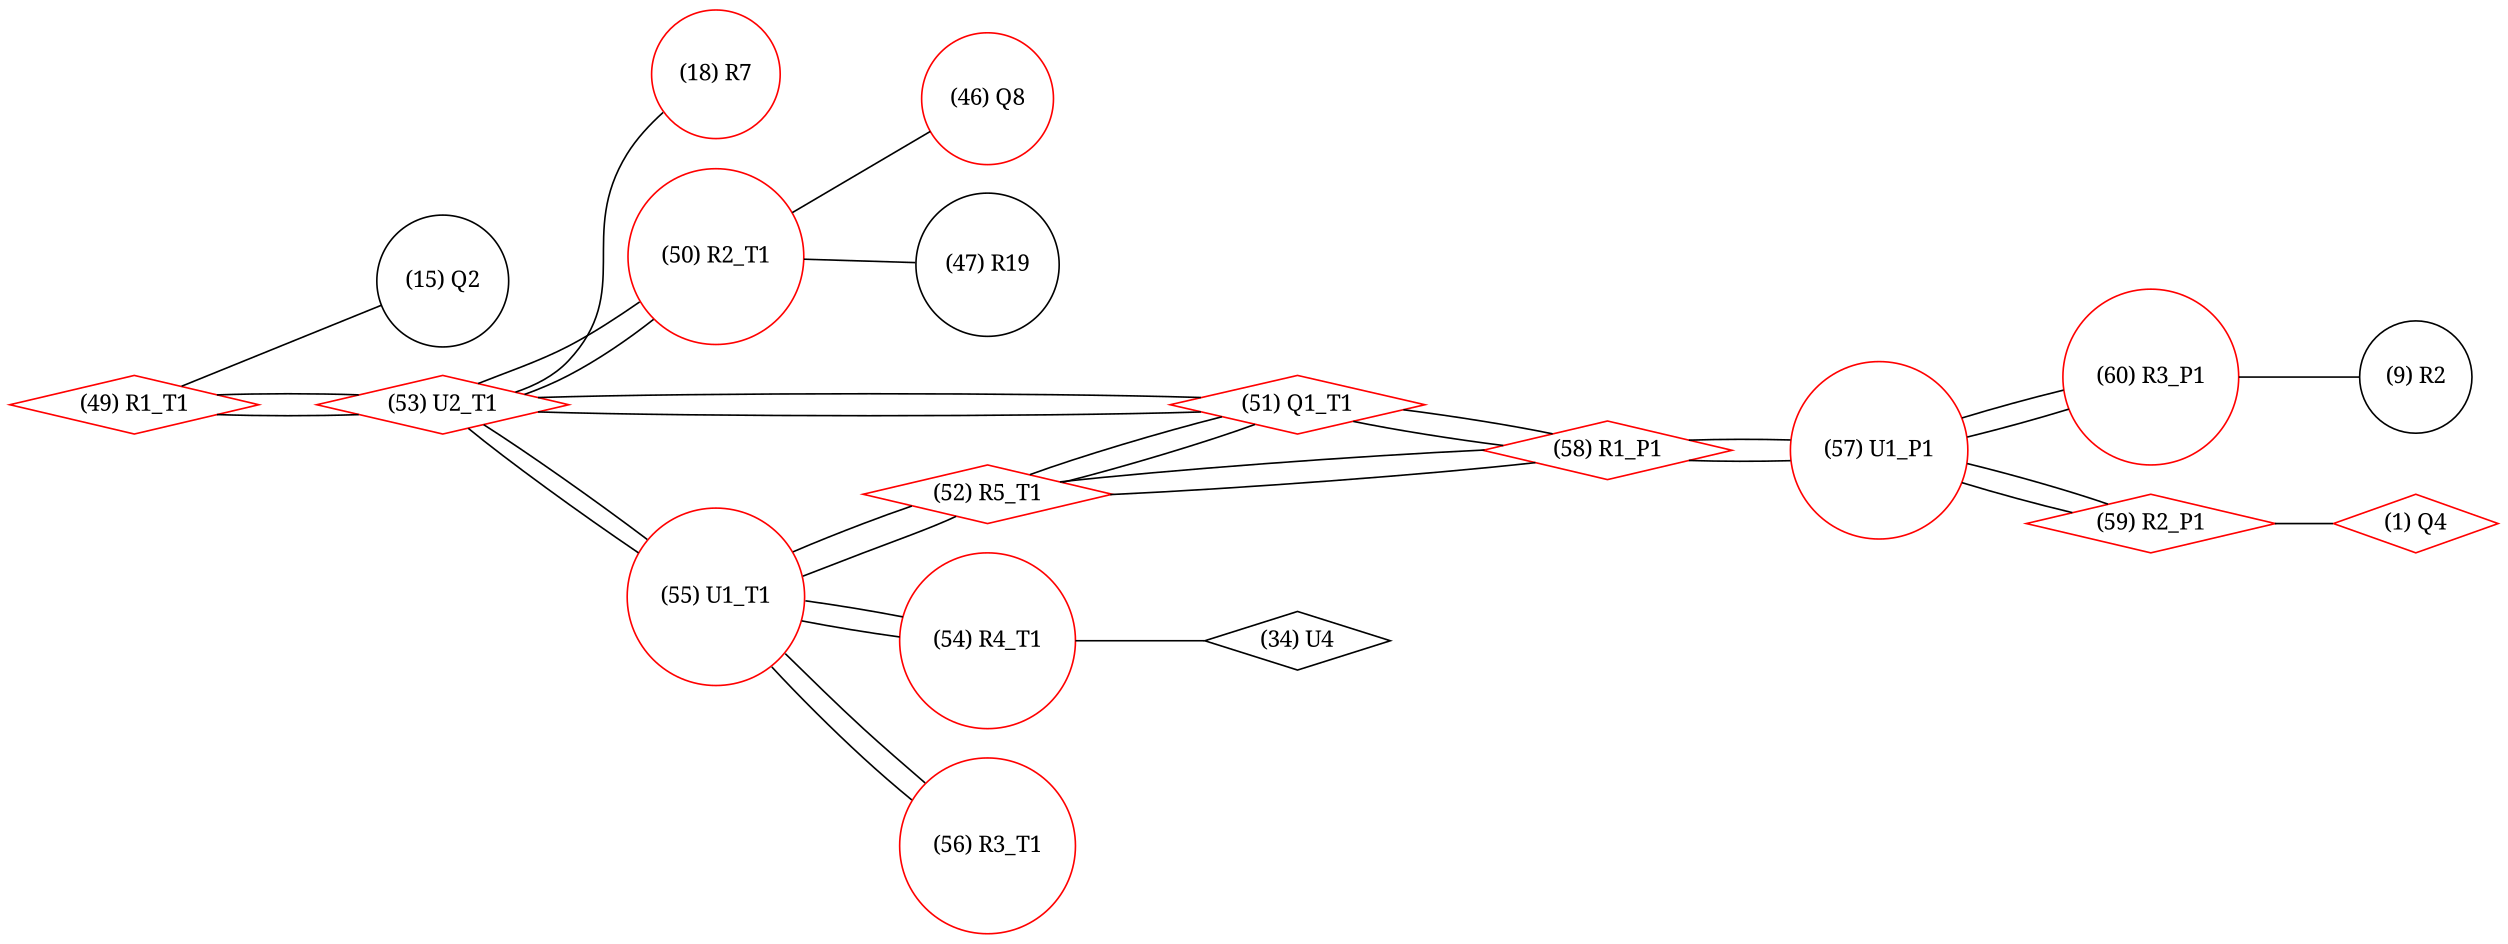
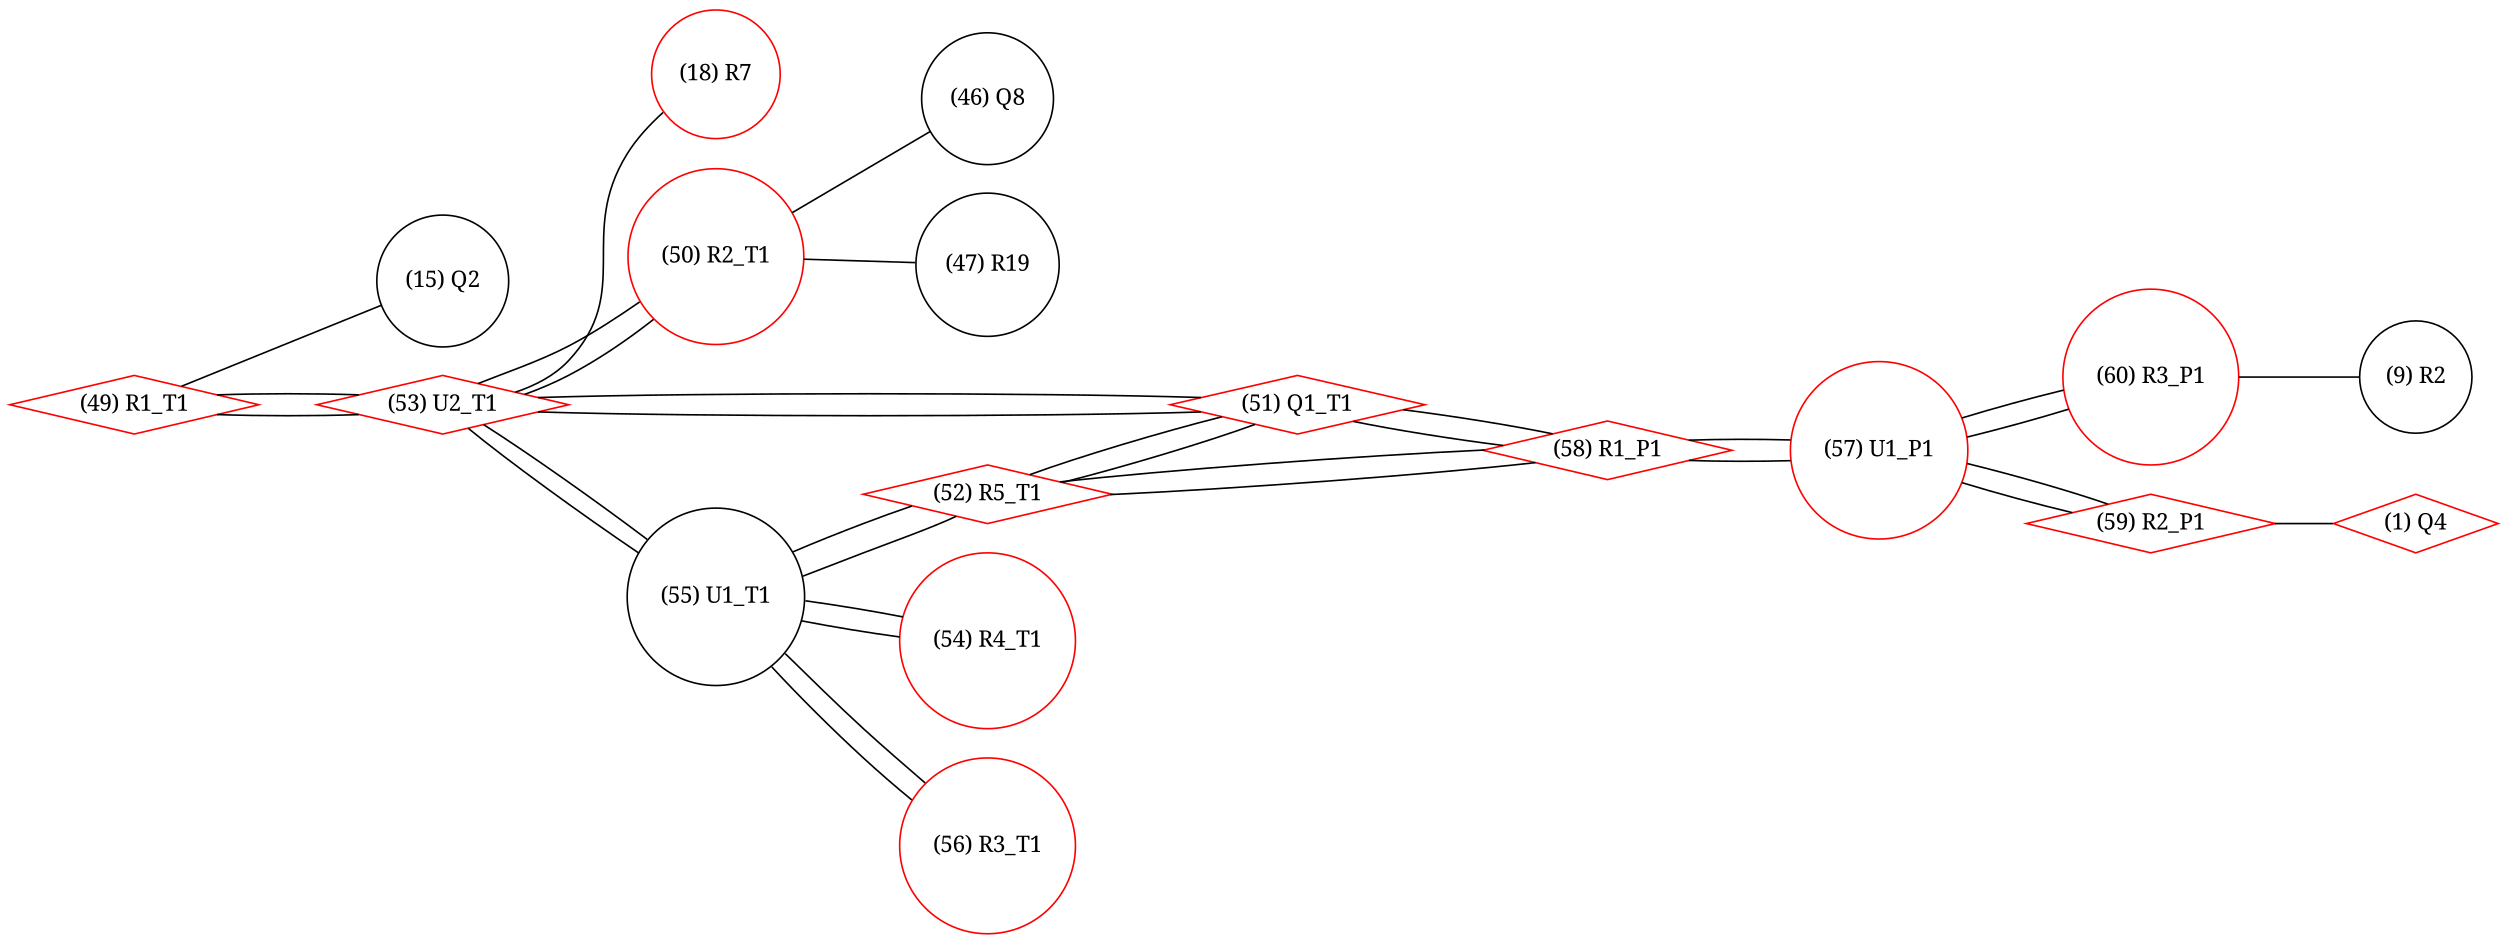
  graph {
    fontname="Noto Serif"
    rankdir=LR
    node [color=red fontname="Noto Serif" shape=circle]
    edge [fontname="Noto Serif"]
    n1 [label="(49) R1_T1" shape=diamond]
    n2 [label="(15) Q2" color=""]
    n3 [label="(53) U2_T1" shape=diamond]
    n4 [label="(18) R7"]
    n5 [label="(50) R2_T1"]
    n6 [label="(51) Q1_T1" shape=diamond]
-   n7 [label="(55) U1_T1"]
-   n8 [label="(46) Q8"]
+   n7 [color=black label="(55) U1_T1"]
+   n8 [label="(46) Q8" color=""]
    n9 [label="(47) R19" color=""]
    n10 [label="(58) R1_P1" shape=diamond]
    n11 [label="(52) R5_T1" shape=diamond]
    n12 [label="(54) R4_T1"]
    n13 [label="(56) R3_T1"]
    n14 [label="(57) U1_P1"]
    n15 [label="(60) R3_P1"]
    n16 [label="(59) R2_P1" shape=diamond]
-   n17 [label="(34) U4" shape=diamond color=""]
    n18 [label="(9) R2" color=""]
    n19 [label="(1) Q4" shape=diamond]
    n1 -- n2
    n1 -- n3
    n3 -- n1
    n3 -- n4
    n3 -- n5
    n3 -- n6
    n3 -- n7
    n5 -- n3
    n5 -- n8
    n5 -- n9
    n6 -- n3
    n6 -- n10
    n6 -- n11
    n7 -- n3
    n7 -- n11
    n7 -- n12
    n7 -- n13
    n10 -- n6
    n10 -- n11
    n10 -- n14
    n11 -- n6
    n11 -- n7
    n11 -- n10
    n12 -- n7
-   n12 -- n17
    n13 -- n7
    n14 -- n10
    n14 -- n15
    n14 -- n16
    n15 -- n14
    n15 -- n18
    n16 -- n14
    n16 -- n19
  }
